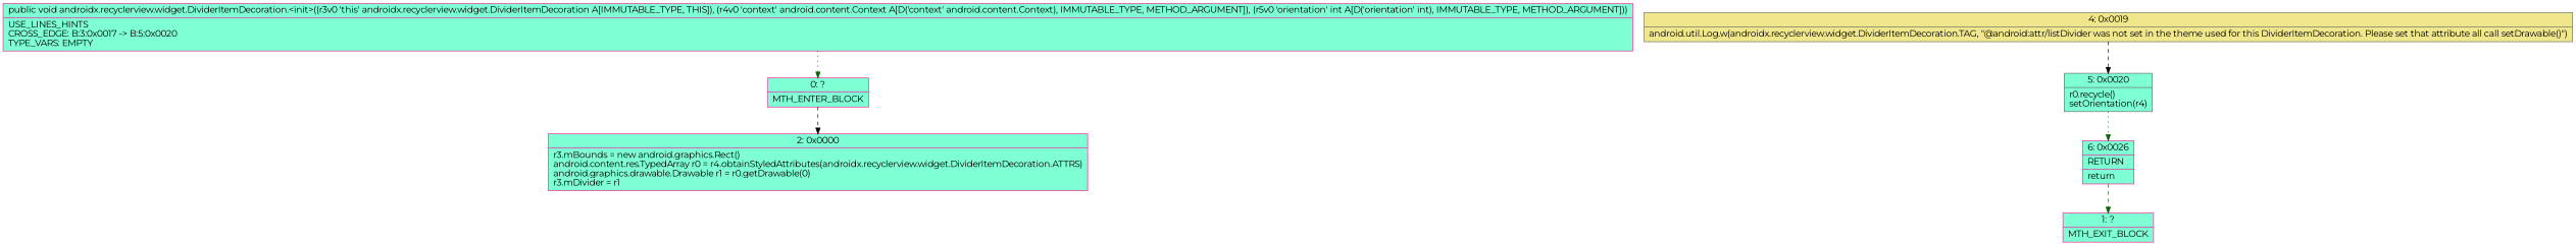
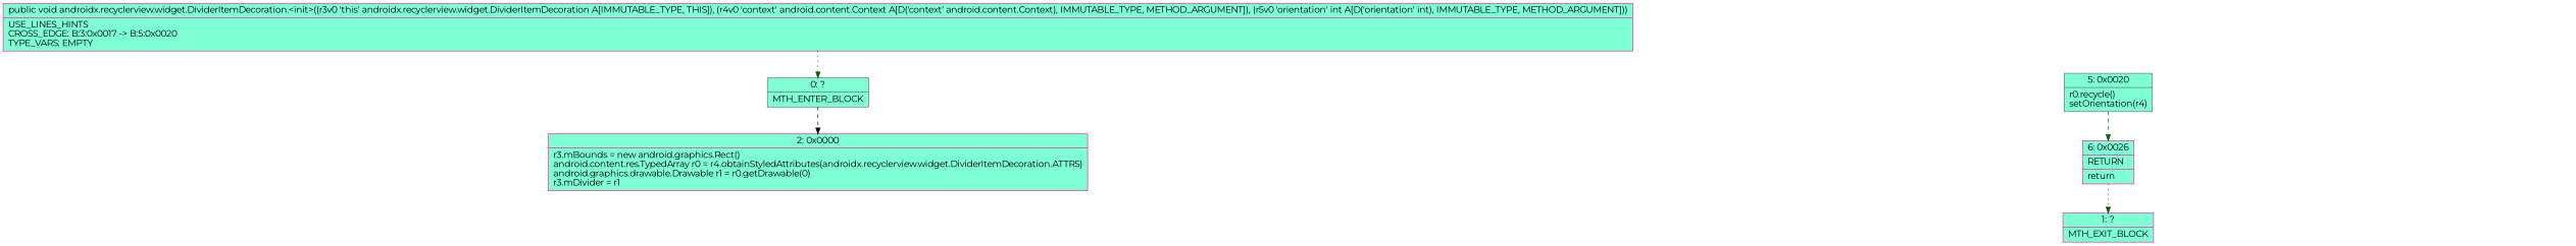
  digraph {
    fontname=Montserrat
    node [color=deeppink fillcolor=aquamarine fontname=Montserrat shape=record style=filled]
    edge [color=darkgreen fontname=Montserrat style=dotted]
-   n1 [label="{0\:\ ?|MTH_ENTER_BLOCK\l}"]
+   n1 [color=gray40 label="{0\:\ ?|MTH_ENTER_BLOCK\l}"]
    n2 [label="{2\:\ 0x0000|r3.mBounds = new android.graphics.Rect()\landroid.content.res.TypedArray r0 = r4.obtainStyledAttributes(androidx.recyclerview.widget.DividerItemDecoration.ATTRS)\landroid.graphics.drawable.Drawable r1 = r0.getDrawable(0)\lr3.mDivider = r1\l}"]
-   n3 [color=gray40 fillcolor=khaki label="{4\:\ 0x0019|android.util.Log.w(androidx.recyclerview.widget.DividerItemDecoration.TAG, \"@android:attr\/listDivider was not set in the theme used for this DividerItemDecoration. Please set that attribute all call setDrawable()\")\l}"]
    n4 [color=gray40 label="{5\:\ 0x0020|r0.recycle()\lsetOrientation(r4)\l}"]
    n5 [label="{6\:\ 0x0026|RETURN\l|return\l}"]
    n6 [label="{1\:\ ?|MTH_EXIT_BLOCK\l}"]
    n7 [label="{public void androidx.recyclerview.widget.DividerItemDecoration.\<init\>((r3v0 'this' androidx.recyclerview.widget.DividerItemDecoration A[IMMUTABLE_TYPE, THIS]), (r4v0 'context' android.content.Context A[D('context' android.content.Context), IMMUTABLE_TYPE, METHOD_ARGUMENT]), (r5v0 'orientation' int A[D('orientation' int), IMMUTABLE_TYPE, METHOD_ARGUMENT]))  | USE_LINES_HINTS\lCROSS_EDGE: B:3:0x0017 \-\> B:5:0x0020\lTYPE_VARS: EMPTY\l}"]
    n1 -> n2 [color=black style=dashed]
-   n3 -> n4 [color=black style=dashed]
-   n4 -> n5
-   n5 -> n6 [style=dashed]
+   n4 -> n5 [style=dashed]
+   n5 -> n6
    n7 -> n1
  }
